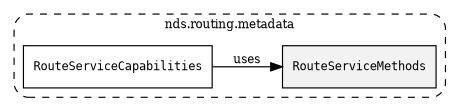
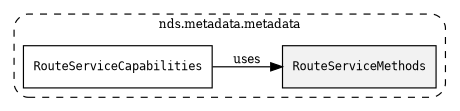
  digraph {
    fontsize=10
    rankdir=LR
    node [fontsize=10 shape=box]
    n1 [fillcolor="#0000000D" label=<<font face="monospace"><table align="center" border="0" cellspacing="0" cellpadding="0"><tr><td href="../../../content/packages/nds.routing.metadata.html#Bitmask-RouteServiceMethods" title="Bitmask defined in nds.routing.metadata">RouteServiceMethods</td></tr></table></font>> style=filled]
    n2 [label=<<font face="monospace"><table align="center" border="0" cellspacing="0" cellpadding="0"><tr><td href="../../../content/packages/nds.routing.metadata.html#Structure-RouteServiceCapabilities" title="Structure defined in nds.routing.metadata">RouteServiceCapabilities</td></tr></table></font>>]
    subgraph cluster_1 {
-     label="nds.routing.metadata"
+     label="nds.metadata.metadata"
      style="dashed, rounded"
      n1
      n2
    }
    n2 -> n1 [fontsize=10 label=uses]
  }
